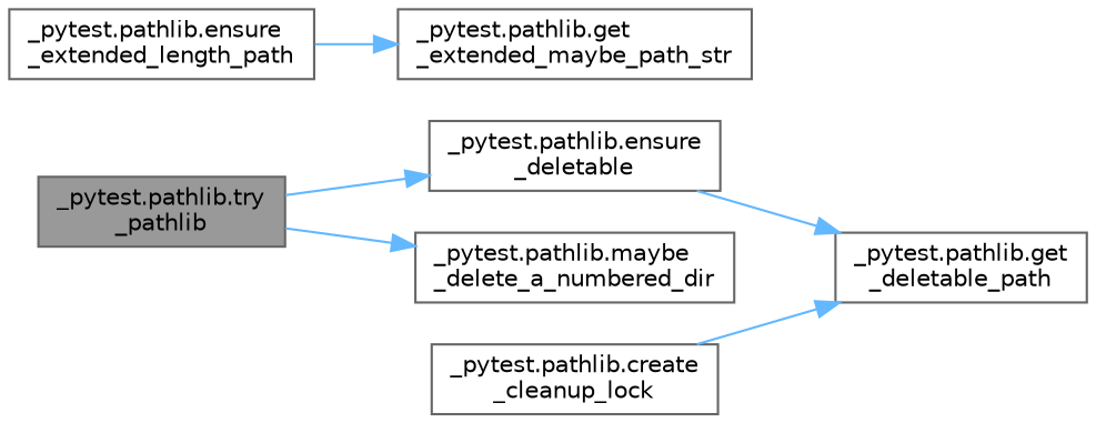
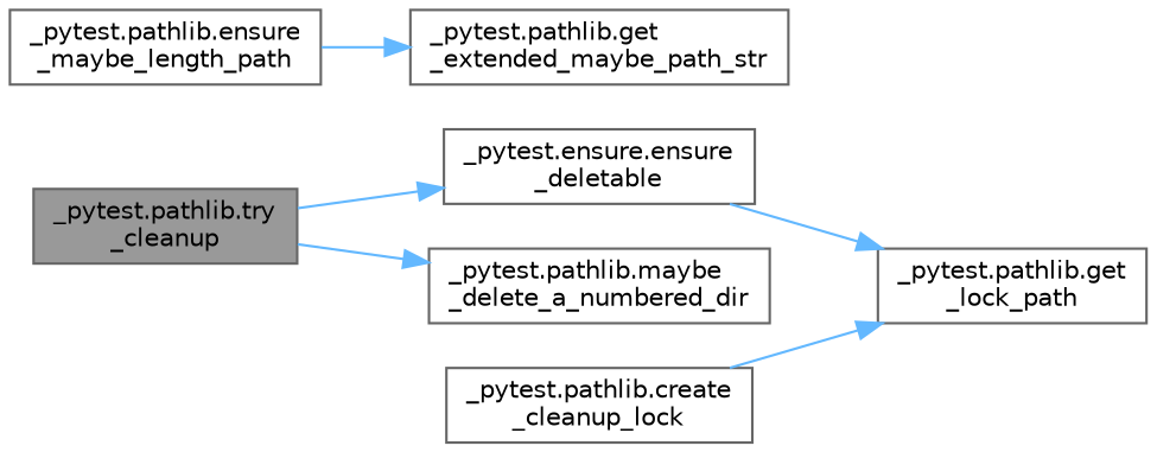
  digraph {
    rankdir=LR
    node [color=grey40 fillcolor=white fontname=Helvetica fontsize=10 shape=box style=filled]
    edge [color=steelblue1 fontname=Helvetica fontsize=10 labelfontname=Helvetica labelfontsize=10 style=solid]
-   n1 [color=gray40 fillcolor=grey60 fontcolor=black height=0.2 label="_pytest.pathlib.try\l_pathlib" width=0.4]
-   n2 [height=0.2 label="_pytest.pathlib.ensure\l_deletable" width=0.4]
+   n1 [color=gray40 fillcolor=grey60 fontcolor=black height=0.2 label="_pytest.pathlib.try\l_cleanup" width=0.4]
+   n2 [height=0.2 label="_pytest.ensure.ensure\l_deletable" width=0.4]
    n3 [height=0.2 label="_pytest.pathlib.maybe\l_delete_a_numbered_dir" width=0.4]
-   n4 [height=0.2 label="_pytest.pathlib.get\l_deletable_path" width=0.4]
+   n4 [height=0.2 label="_pytest.pathlib.get\l_lock_path" width=0.4]
    n5 [height=0.2 label="_pytest.pathlib.create\l_cleanup_lock" width=0.4]
-   n6 [height=0.2 label="_pytest.pathlib.ensure\l_extended_length_path" width=0.4]
+   n6 [height=0.2 label="_pytest.pathlib.ensure\l_maybe_length_path" width=0.4]
    n7 [height=0.2 label="_pytest.pathlib.get\l_extended_maybe_path_str" width=0.4]
    n1 -> n2
    n1 -> n3
    n2 -> n4
    n5 -> n4
    n6 -> n7
  }
